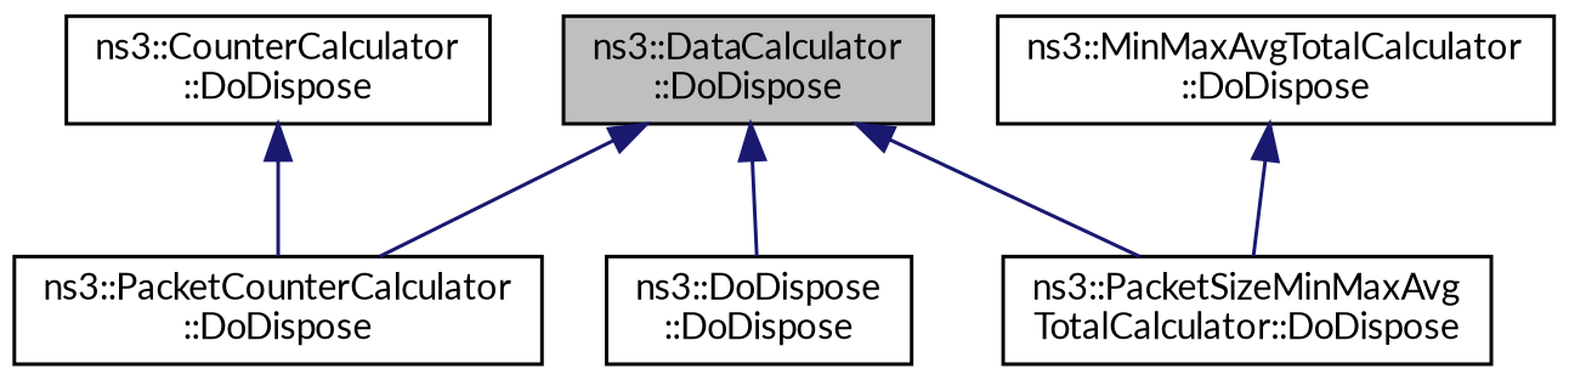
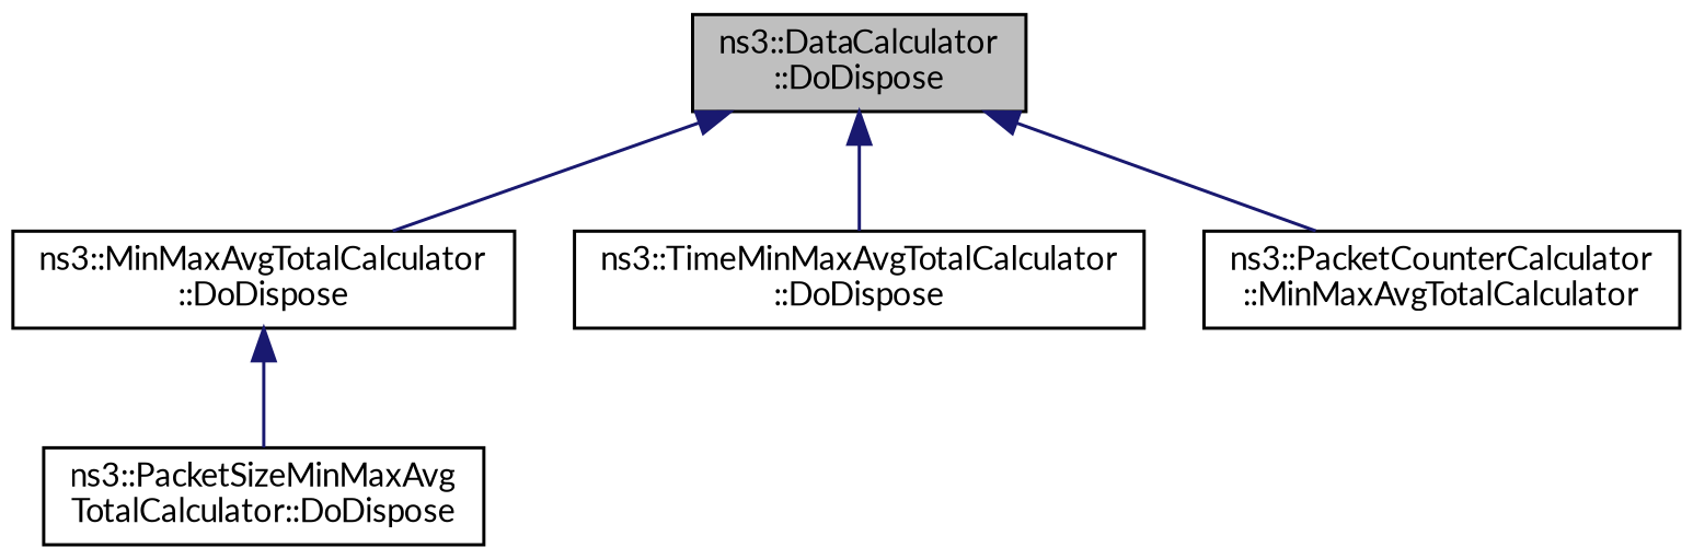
  digraph {
    fontname=Lato
    rankdir=TB
    node [color=black fillcolor=white fontname=Lato fontsize=10 shape=record style=filled]
    edge [color=midnightblue dir=back fontname=Lato fontsize=10 labelfontname=Helvetica labelfontsize=10 style=solid]
    n1 [fillcolor=grey75 fontcolor=black height=0.2 label="ns3::DataCalculator\l::DoDispose" width=0.4]
    n2 [height=0.2 label="ns3::MinMaxAvgTotalCalculator\l::DoDispose" width=0.4]
-   n3 [height=0.2 label="ns3::DoDispose\l::DoDispose" width=0.4]
-   n4 [height=0.2 label="ns3::PacketCounterCalculator\l::DoDispose" width=0.4]
+   n3 [height=0.2 label="ns3::TimeMinMaxAvgTotalCalculator\l::DoDispose" width=0.4]
+   n4 [height=0.2 label="ns3::PacketCounterCalculator\l::MinMaxAvgTotalCalculator" width=0.4]
    n5 [height=0.2 label="ns3::PacketSizeMinMaxAvg\lTotalCalculator::DoDispose" width=0.4]
-   n6 [height=0.2 label="ns3::CounterCalculator\l::DoDispose" width=0.4]
-   n1 -> n5
+   n1 -> n2
    n1 -> n3
    n1 -> n4
    n2 -> n5
-   n6 -> n4
  }
